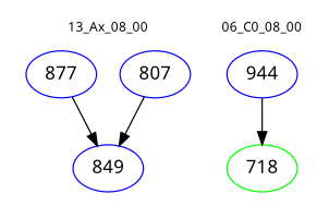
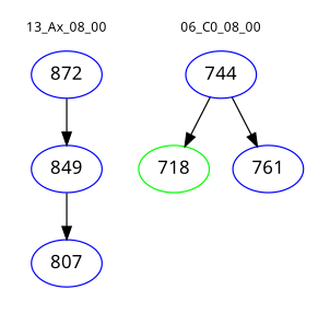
  digraph {
    fontname="Noto Sans"
    node [color=blue fontname="Noto Sans"]
    edge [color=black fontname="Noto Sans"]
    n1 [label=849]
    n2 [label=807]
-   n3 [label=877]
-   n4 [label=944]
+   n3 [label=872]
+   n4 [label=744]
    n5 [color=green label=718]
+   n6 [label=761]
    subgraph cluster_1 {
      color=white
      fontsize=10
      label="13_Ax_08_00"
      n1
      n2
      n3
    }
    subgraph cluster_2 {
      color=white
      fontsize=10
      label="06_C0_08_00"
      n4
      n5
+     n6
    }
-   n2 -> n1
+   n1 -> n2
    n3 -> n1
    n4 -> n5
+   n4 -> n6
  }
